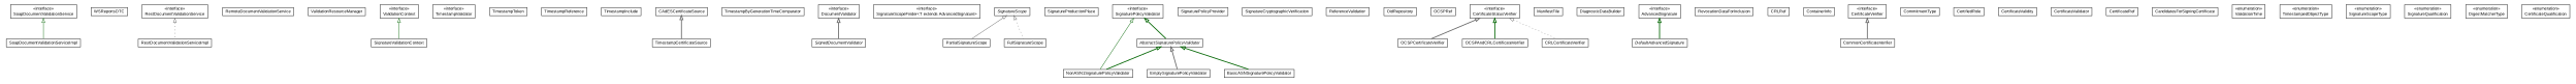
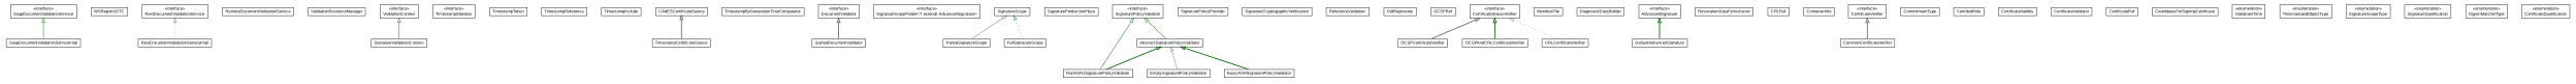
  digraph {
    nodesep=0.25
    ranksep=0.5
    node [fontcolor=black fontname=arial fontsize=10.0 shape=plaintext]
    edge [arrowtail=empty color=gray40 dir=back fontname=arial fontsize=10 headport=p labelfontname=arial labelfontsize=10 style=bold tailport=p]
    n1 [label=<<table title="eu.europa.esig.dss.validation.SoapDocumentValidationServiceImpl" border="0" cellborder="1" cellspacing="0" cellpadding="2" port="p" href="./SoapDocumentValidationServiceImpl.html"> 		<tr><td><table border="0" cellspacing="0" cellpadding="1"> <tr><td align="center" balign="center"> SoapDocumentValidationServiceImpl </td></tr> 		</table></td></tr> 		</table>>]
    n2 [label=<<table title="eu.europa.esig.dss.validation.WSReportsDTO" border="0" cellborder="1" cellspacing="0" cellpadding="2" port="p" href="./WSReportsDTO.html"> 		<tr><td><table border="0" cellspacing="0" cellpadding="1"> <tr><td align="center" balign="center"> WSReportsDTO </td></tr> 		</table></td></tr> 		</table>>]
    n3 [label=<<table title="eu.europa.esig.dss.validation.SoapDocumentValidationService" border="0" cellborder="1" cellspacing="0" cellpadding="2" port="p" href="./SoapDocumentValidationService.html"> 		<tr><td><table border="0" cellspacing="0" cellpadding="1"> <tr><td align="center" balign="center"> &#171;interface&#187; </td></tr> <tr><td align="center" balign="center"> SoapDocumentValidationService </td></tr> 		</table></td></tr> 		</table>>]
    n4 [label=<<table title="eu.europa.esig.dss.validation.RestDocumentValidationServiceImpl" border="0" cellborder="1" cellspacing="0" cellpadding="2" port="p" href="./RestDocumentValidationServiceImpl.html"> 		<tr><td><table border="0" cellspacing="0" cellpadding="1"> <tr><td align="center" balign="center"> RestDocumentValidationServiceImpl </td></tr> 		</table></td></tr> 		</table>>]
    n5 [label=<<table title="eu.europa.esig.dss.validation.RestDocumentValidationService" border="0" cellborder="1" cellspacing="0" cellpadding="2" port="p" href="./RestDocumentValidationService.html"> 		<tr><td><table border="0" cellspacing="0" cellpadding="1"> <tr><td align="center" balign="center"> &#171;interface&#187; </td></tr> <tr><td align="center" balign="center"> RestDocumentValidationService </td></tr> 		</table></td></tr> 		</table>>]
    n6 [label=<<table title="eu.europa.esig.dss.validation.RemoteDocumentValidationService" border="0" cellborder="1" cellspacing="0" cellpadding="2" port="p" href="./RemoteDocumentValidationService.html"> 		<tr><td><table border="0" cellspacing="0" cellpadding="1"> <tr><td align="center" balign="center"> RemoteDocumentValidationService </td></tr> 		</table></td></tr> 		</table>>]
    n7 [label=<<table title="eu.europa.esig.dss.validation.ValidationResourceManager" border="0" cellborder="1" cellspacing="0" cellpadding="2" port="p" href="./ValidationResourceManager.html"> 		<tr><td><table border="0" cellspacing="0" cellpadding="1"> <tr><td align="center" balign="center"> ValidationResourceManager </td></tr> 		</table></td></tr> 		</table>>]
    n8 [label=<<table title="eu.europa.esig.dss.validation.ValidationContext" border="0" cellborder="1" cellspacing="0" cellpadding="2" port="p" href="./ValidationContext.html"> 		<tr><td><table border="0" cellspacing="0" cellpadding="1"> <tr><td align="center" balign="center"> &#171;interface&#187; </td></tr> <tr><td align="center" balign="center"> ValidationContext </td></tr> 		</table></td></tr> 		</table>>]
    n9 [label=<<table title="eu.europa.esig.dss.validation.SignatureValidationContext" border="0" cellborder="1" cellspacing="0" cellpadding="2" port="p" href="./SignatureValidationContext.html"> 		<tr><td><table border="0" cellspacing="0" cellpadding="1"> <tr><td align="center" balign="center"> SignatureValidationContext </td></tr> 		</table></td></tr> 		</table>>]
    n10 [label=<<table title="eu.europa.esig.dss.validation.TimestampValidator" border="0" cellborder="1" cellspacing="0" cellpadding="2" port="p" href="./TimestampValidator.html"> 		<tr><td><table border="0" cellspacing="0" cellpadding="1"> <tr><td align="center" balign="center"> &#171;interface&#187; </td></tr> <tr><td align="center" balign="center"> TimestampValidator </td></tr> 		</table></td></tr> 		</table>>]
    n11 [label=<<table title="eu.europa.esig.dss.validation.TimestampToken" border="0" cellborder="1" cellspacing="0" cellpadding="2" port="p" href="./TimestampToken.html"> 		<tr><td><table border="0" cellspacing="0" cellpadding="1"> <tr><td align="center" balign="center"> TimestampToken </td></tr> 		</table></td></tr> 		</table>>]
    n12 [label=<<table title="eu.europa.esig.dss.validation.TimestampReference" border="0" cellborder="1" cellspacing="0" cellpadding="2" port="p" href="./TimestampReference.html"> 		<tr><td><table border="0" cellspacing="0" cellpadding="1"> <tr><td align="center" balign="center"> TimestampReference </td></tr> 		</table></td></tr> 		</table>>]
    n13 [label=<<table title="eu.europa.esig.dss.validation.TimestampInclude" border="0" cellborder="1" cellspacing="0" cellpadding="2" port="p" href="./TimestampInclude.html"> 		<tr><td><table border="0" cellspacing="0" cellpadding="1"> <tr><td align="center" balign="center"> TimestampInclude </td></tr> 		</table></td></tr> 		</table>>]
    n14 [label=<<table title="eu.europa.esig.dss.validation.TimestampCertificateSource" border="0" cellborder="1" cellspacing="0" cellpadding="2" port="p" href="./TimestampCertificateSource.html"> 		<tr><td><table border="0" cellspacing="0" cellpadding="1"> <tr><td align="center" balign="center"> TimestampCertificateSource </td></tr> 		</table></td></tr> 		</table>>]
    n15 [label=<<table title="eu.europa.esig.dss.validation.TimestampByGenerationTimeComparator" border="0" cellborder="1" cellspacing="0" cellpadding="2" port="p" href="./TimestampByGenerationTimeComparator.html"> 		<tr><td><table border="0" cellspacing="0" cellpadding="1"> <tr><td align="center" balign="center"> TimestampByGenerationTimeComparator </td></tr> 		</table></td></tr> 		</table>>]
    n16 [label=<<table title="eu.europa.esig.dss.validation.SignedDocumentValidator" border="0" cellborder="1" cellspacing="0" cellpadding="2" port="p" href="./SignedDocumentValidator.html"> 		<tr><td><table border="0" cellspacing="0" cellpadding="1"> <tr><td align="center" balign="center"><font face="arial italic"> SignedDocumentValidator </font></td></tr> 		</table></td></tr> 		</table>>]
    n17 [label=<<table title="eu.europa.esig.dss.validation.SignatureScopeFinder" border="0" cellborder="1" cellspacing="0" cellpadding="2" port="p" href="./SignatureScopeFinder.html"> 		<tr><td><table border="0" cellspacing="0" cellpadding="1"> <tr><td align="center" balign="center"> &#171;interface&#187; </td></tr> <tr><td align="center" balign="center"> SignatureScopeFinder&lt;T extends AdvancedSignature&gt; </td></tr> 		</table></td></tr> 		</table>>]
    n18 [label=<<table title="eu.europa.esig.dss.validation.SignatureScope" border="0" cellborder="1" cellspacing="0" cellpadding="2" port="p" href="./SignatureScope.html"> 		<tr><td><table border="0" cellspacing="0" cellpadding="1"> <tr><td align="center" balign="center"><font face="arial italic"> SignatureScope </font></td></tr> 		</table></td></tr> 		</table>>]
    n19 [label=<<table title="eu.europa.esig.dss.validation.PartialSignatureScope" border="0" cellborder="1" cellspacing="0" cellpadding="2" port="p" href="./PartialSignatureScope.html"> 		<tr><td><table border="0" cellspacing="0" cellpadding="1"> <tr><td align="center" balign="center"> PartialSignatureScope </td></tr> 		</table></td></tr> 		</table>>]
    n20 [label=<<table title="eu.europa.esig.dss.validation.FullSignatureScope" border="0" cellborder="1" cellspacing="0" cellpadding="2" port="p" href="./FullSignatureScope.html"> 		<tr><td><table border="0" cellspacing="0" cellpadding="1"> <tr><td align="center" balign="center"> FullSignatureScope </td></tr> 		</table></td></tr> 		</table>>]
    n21 [label=<<table title="eu.europa.esig.dss.validation.SignatureProductionPlace" border="0" cellborder="1" cellspacing="0" cellpadding="2" port="p" href="./SignatureProductionPlace.html"> 		<tr><td><table border="0" cellspacing="0" cellpadding="1"> <tr><td align="center" balign="center"> SignatureProductionPlace </td></tr> 		</table></td></tr> 		</table>>]
    n22 [label=<<table title="eu.europa.esig.dss.validation.SignaturePolicyValidator" border="0" cellborder="1" cellspacing="0" cellpadding="2" port="p" href="./SignaturePolicyValidator.html"> 		<tr><td><table border="0" cellspacing="0" cellpadding="1"> <tr><td align="center" balign="center"> &#171;interface&#187; </td></tr> <tr><td align="center" balign="center"> SignaturePolicyValidator </td></tr> 		</table></td></tr> 		</table>>]
    n23 [label=<<table title="eu.europa.esig.dss.validation.NonASN1SignaturePolicyValidator" border="0" cellborder="1" cellspacing="0" cellpadding="2" port="p" href="./NonASN1SignaturePolicyValidator.html"> 		<tr><td><table border="0" cellspacing="0" cellpadding="1"> <tr><td align="center" balign="center"> NonASN1SignaturePolicyValidator </td></tr> 		</table></td></tr> 		</table>>]
    n24 [label=<<table title="eu.europa.esig.dss.validation.AbstractSignaturePolicyValidator" border="0" cellborder="1" cellspacing="0" cellpadding="2" port="p" href="./AbstractSignaturePolicyValidator.html"> 		<tr><td><table border="0" cellspacing="0" cellpadding="1"> <tr><td align="center" balign="center"><font face="arial italic"> AbstractSignaturePolicyValidator </font></td></tr> 		</table></td></tr> 		</table>>]
    n25 [label=<<table title="eu.europa.esig.dss.validation.EmptySignaturePolicyValidator" border="0" cellborder="1" cellspacing="0" cellpadding="2" port="p" href="./EmptySignaturePolicyValidator.html"> 		<tr><td><table border="0" cellspacing="0" cellpadding="1"> <tr><td align="center" balign="center"> EmptySignaturePolicyValidator </td></tr> 		</table></td></tr> 		</table>>]
    n26 [label=<<table title="eu.europa.esig.dss.validation.BasicASNSignaturePolicyValidator" border="0" cellborder="1" cellspacing="0" cellpadding="2" port="p" href="./BasicASNSignaturePolicyValidator.html"> 		<tr><td><table border="0" cellspacing="0" cellpadding="1"> <tr><td align="center" balign="center"> BasicASNSignaturePolicyValidator </td></tr> 		</table></td></tr> 		</table>>]
    n27 [label=<<table title="eu.europa.esig.dss.validation.SignaturePolicyProvider" border="0" cellborder="1" cellspacing="0" cellpadding="2" port="p" href="./SignaturePolicyProvider.html"> 		<tr><td><table border="0" cellspacing="0" cellpadding="1"> <tr><td align="center" balign="center"> SignaturePolicyProvider </td></tr> 		</table></td></tr> 		</table>>]
    n28 [label=<<table title="eu.europa.esig.dss.validation.SignatureCryptographicVerification" border="0" cellborder="1" cellspacing="0" cellpadding="2" port="p" href="./SignatureCryptographicVerification.html"> 		<tr><td><table border="0" cellspacing="0" cellpadding="1"> <tr><td align="center" balign="center"> SignatureCryptographicVerification </td></tr> 		</table></td></tr> 		</table>>]
    n29 [label=<<table title="eu.europa.esig.dss.validation.ReferenceValidation" border="0" cellborder="1" cellspacing="0" cellpadding="2" port="p" href="./ReferenceValidation.html"> 		<tr><td><table border="0" cellspacing="0" cellpadding="1"> <tr><td align="center" balign="center"> ReferenceValidation </td></tr> 		</table></td></tr> 		</table>>]
    n30 [label=<<table title="eu.europa.esig.dss.validation.OidRepository" border="0" cellborder="1" cellspacing="0" cellpadding="2" port="p" href="./OidRepository.html"> 		<tr><td><table border="0" cellspacing="0" cellpadding="1"> <tr><td align="center" balign="center"> OidRepository </td></tr> 		</table></td></tr> 		</table>>]
    n31 [label=<<table title="eu.europa.esig.dss.validation.OCSPRef" border="0" cellborder="1" cellspacing="0" cellpadding="2" port="p" href="./OCSPRef.html"> 		<tr><td><table border="0" cellspacing="0" cellpadding="1"> <tr><td align="center" balign="center"> OCSPRef </td></tr> 		</table></td></tr> 		</table>>]
    n32 [label=<<table title="eu.europa.esig.dss.validation.OCSPCertificateVerifier" border="0" cellborder="1" cellspacing="0" cellpadding="2" port="p" href="./OCSPCertificateVerifier.html"> 		<tr><td><table border="0" cellspacing="0" cellpadding="1"> <tr><td align="center" balign="center"> OCSPCertificateVerifier </td></tr> 		</table></td></tr> 		</table>>]
    n33 [label=<<table title="eu.europa.esig.dss.validation.OCSPAndCRLCertificateVerifier" border="0" cellborder="1" cellspacing="0" cellpadding="2" port="p" href="./OCSPAndCRLCertificateVerifier.html"> 		<tr><td><table border="0" cellspacing="0" cellpadding="1"> <tr><td align="center" balign="center"> OCSPAndCRLCertificateVerifier </td></tr> 		</table></td></tr> 		</table>>]
    n34 [label=<<table title="eu.europa.esig.dss.validation.ManifestFile" border="0" cellborder="1" cellspacing="0" cellpadding="2" port="p" href="./ManifestFile.html"> 		<tr><td><table border="0" cellspacing="0" cellpadding="1"> <tr><td align="center" balign="center"> ManifestFile </td></tr> 		</table></td></tr> 		</table>>]
    n35 [label=<<table title="eu.europa.esig.dss.validation.DocumentValidator" border="0" cellborder="1" cellspacing="0" cellpadding="2" port="p" href="./DocumentValidator.html"> 		<tr><td><table border="0" cellspacing="0" cellpadding="1"> <tr><td align="center" balign="center"> &#171;interface&#187; </td></tr> <tr><td align="center" balign="center"> DocumentValidator </td></tr> 		</table></td></tr> 		</table>>]
    n36 [label=<<table title="eu.europa.esig.dss.validation.DiagnosticDataBuilder" border="0" cellborder="1" cellspacing="0" cellpadding="2" port="p" href="./DiagnosticDataBuilder.html"> 		<tr><td><table border="0" cellspacing="0" cellpadding="1"> <tr><td align="center" balign="center"> DiagnosticDataBuilder </td></tr> 		</table></td></tr> 		</table>>]
    n37 [label=<<table title="eu.europa.esig.dss.validation.DefaultAdvancedSignature" border="0" cellborder="1" cellspacing="0" cellpadding="2" port="p" href="./DefaultAdvancedSignature.html"> 		<tr><td><table border="0" cellspacing="0" cellpadding="1"> <tr><td align="center" balign="center"><font face="arial italic"> DefaultAdvancedSignature </font></td></tr> 		</table></td></tr> 		</table>>]
    n38 [label=<<table title="eu.europa.esig.dss.validation.DefaultAdvancedSignature.RevocationDataForInclusion" border="0" cellborder="1" cellspacing="0" cellpadding="2" port="p" href="./DefaultAdvancedSignature.RevocationDataForInclusion.html"> 		<tr><td><table border="0" cellspacing="0" cellpadding="1"> <tr><td align="center" balign="center"> RevocationDataForInclusion </td></tr> 		</table></td></tr> 		</table>>]
    n39 [label=<<table title="eu.europa.esig.dss.validation.CRLRef" border="0" cellborder="1" cellspacing="0" cellpadding="2" port="p" href="./CRLRef.html"> 		<tr><td><table border="0" cellspacing="0" cellpadding="1"> <tr><td align="center" balign="center"> CRLRef </td></tr> 		</table></td></tr> 		</table>>]
    n40 [label=<<table title="eu.europa.esig.dss.validation.CRLCertificateVerifier" border="0" cellborder="1" cellspacing="0" cellpadding="2" port="p" href="./CRLCertificateVerifier.html"> 		<tr><td><table border="0" cellspacing="0" cellpadding="1"> <tr><td align="center" balign="center"> CRLCertificateVerifier </td></tr> 		</table></td></tr> 		</table>>]
    n41 [label=<<table title="eu.europa.esig.dss.validation.ContainerInfo" border="0" cellborder="1" cellspacing="0" cellpadding="2" port="p" href="./ContainerInfo.html"> 		<tr><td><table border="0" cellspacing="0" cellpadding="1"> <tr><td align="center" balign="center"> ContainerInfo </td></tr> 		</table></td></tr> 		</table>>]
    n42 [label=<<table title="eu.europa.esig.dss.validation.CommonCertificateVerifier" border="0" cellborder="1" cellspacing="0" cellpadding="2" port="p" href="./CommonCertificateVerifier.html"> 		<tr><td><table border="0" cellspacing="0" cellpadding="1"> <tr><td align="center" balign="center"> CommonCertificateVerifier </td></tr> 		</table></td></tr> 		</table>>]
    n43 [label=<<table title="eu.europa.esig.dss.validation.CommitmentType" border="0" cellborder="1" cellspacing="0" cellpadding="2" port="p" href="./CommitmentType.html"> 		<tr><td><table border="0" cellspacing="0" cellpadding="1"> <tr><td align="center" balign="center"> CommitmentType </td></tr> 		</table></td></tr> 		</table>>]
    n44 [label=<<table title="eu.europa.esig.dss.validation.CertifiedRole" border="0" cellborder="1" cellspacing="0" cellpadding="2" port="p" href="./CertifiedRole.html"> 		<tr><td><table border="0" cellspacing="0" cellpadding="1"> <tr><td align="center" balign="center"> CertifiedRole </td></tr> 		</table></td></tr> 		</table>>]
    n45 [label=<<table title="eu.europa.esig.dss.validation.CertificateVerifier" border="0" cellborder="1" cellspacing="0" cellpadding="2" port="p" href="./CertificateVerifier.html"> 		<tr><td><table border="0" cellspacing="0" cellpadding="1"> <tr><td align="center" balign="center"> &#171;interface&#187; </td></tr> <tr><td align="center" balign="center"> CertificateVerifier </td></tr> 		</table></td></tr> 		</table>>]
    n46 [label=<<table title="eu.europa.esig.dss.validation.CertificateValidity" border="0" cellborder="1" cellspacing="0" cellpadding="2" port="p" href="./CertificateValidity.html"> 		<tr><td><table border="0" cellspacing="0" cellpadding="1"> <tr><td align="center" balign="center"> CertificateValidity </td></tr> 		</table></td></tr> 		</table>>]
    n47 [label=<<table title="eu.europa.esig.dss.validation.CertificateValidator" border="0" cellborder="1" cellspacing="0" cellpadding="2" port="p" href="./CertificateValidator.html"> 		<tr><td><table border="0" cellspacing="0" cellpadding="1"> <tr><td align="center" balign="center"> CertificateValidator </td></tr> 		</table></td></tr> 		</table>>]
    n48 [label=<<table title="eu.europa.esig.dss.validation.CertificateStatusVerifier" border="0" cellborder="1" cellspacing="0" cellpadding="2" port="p" href="./CertificateStatusVerifier.html"> 		<tr><td><table border="0" cellspacing="0" cellpadding="1"> <tr><td align="center" balign="center"> &#171;interface&#187; </td></tr> <tr><td align="center" balign="center"> CertificateStatusVerifier </td></tr> 		</table></td></tr> 		</table>>]
    n49 [label=<<table title="eu.europa.esig.dss.validation.CertificateRef" border="0" cellborder="1" cellspacing="0" cellpadding="2" port="p" href="./CertificateRef.html"> 		<tr><td><table border="0" cellspacing="0" cellpadding="1"> <tr><td align="center" balign="center"> CertificateRef </td></tr> 		</table></td></tr> 		</table>>]
    n50 [label=<<table title="eu.europa.esig.dss.validation.CandidatesForSigningCertificate" border="0" cellborder="1" cellspacing="0" cellpadding="2" port="p" href="./CandidatesForSigningCertificate.html"> 		<tr><td><table border="0" cellspacing="0" cellpadding="1"> <tr><td align="center" balign="center"> CandidatesForSigningCertificate </td></tr> 		</table></td></tr> 		</table>>]
    n51 [label=<<table title="eu.europa.esig.dss.validation.CAdESCertificateSource" border="0" cellborder="1" cellspacing="0" cellpadding="2" port="p" href="./CAdESCertificateSource.html"> 		<tr><td><table border="0" cellspacing="0" cellpadding="1"> <tr><td align="center" balign="center"> CAdESCertificateSource </td></tr> 		</table></td></tr> 		</table>>]
    n52 [label=<<table title="eu.europa.esig.dss.validation.AdvancedSignature" border="0" cellborder="1" cellspacing="0" cellpadding="2" port="p" href="./AdvancedSignature.html"> 		<tr><td><table border="0" cellspacing="0" cellpadding="1"> <tr><td align="center" balign="center"> &#171;interface&#187; </td></tr> <tr><td align="center" balign="center"> AdvancedSignature </td></tr> 		</table></td></tr> 		</table>>]
    n53 [label=<<table title="eu.europa.esig.dss.validation.ValidationTime" border="0" cellborder="1" cellspacing="0" cellpadding="2" port="p" href="./ValidationTime.html"> 		<tr><td><table border="0" cellspacing="0" cellpadding="1"> <tr><td align="center" balign="center"> &#171;enumeration&#187; </td></tr> <tr><td align="center" balign="center"> ValidationTime </td></tr> 		</table></td></tr> 		</table>>]
    n54 [label=<<table title="eu.europa.esig.dss.validation.TimestampedObjectType" border="0" cellborder="1" cellspacing="0" cellpadding="2" port="p" href="./TimestampedObjectType.html"> 		<tr><td><table border="0" cellspacing="0" cellpadding="1"> <tr><td align="center" balign="center"> &#171;enumeration&#187; </td></tr> <tr><td align="center" balign="center"> TimestampedObjectType </td></tr> 		</table></td></tr> 		</table>>]
    n55 [label=<<table title="eu.europa.esig.dss.validation.SignatureScopeType" border="0" cellborder="1" cellspacing="0" cellpadding="2" port="p" href="./SignatureScopeType.html"> 		<tr><td><table border="0" cellspacing="0" cellpadding="1"> <tr><td align="center" balign="center"> &#171;enumeration&#187; </td></tr> <tr><td align="center" balign="center"> SignatureScopeType </td></tr> 		</table></td></tr> 		</table>>]
    n56 [label=<<table title="eu.europa.esig.dss.validation.SignatureQualification" border="0" cellborder="1" cellspacing="0" cellpadding="2" port="p" href="./SignatureQualification.html"> 		<tr><td><table border="0" cellspacing="0" cellpadding="1"> <tr><td align="center" balign="center"> &#171;enumeration&#187; </td></tr> <tr><td align="center" balign="center"> SignatureQualification </td></tr> 		</table></td></tr> 		</table>>]
    n57 [label=<<table title="eu.europa.esig.dss.validation.DigestMatcherType" border="0" cellborder="1" cellspacing="0" cellpadding="2" port="p" href="./DigestMatcherType.html"> 		<tr><td><table border="0" cellspacing="0" cellpadding="1"> <tr><td align="center" balign="center"> &#171;enumeration&#187; </td></tr> <tr><td align="center" balign="center"> DigestMatcherType </td></tr> 		</table></td></tr> 		</table>>]
    n58 [label=<<table title="eu.europa.esig.dss.validation.CertificateQualification" border="0" cellborder="1" cellspacing="0" cellpadding="2" port="p" href="./CertificateQualification.html"> 		<tr><td><table border="0" cellspacing="0" cellpadding="1"> <tr><td align="center" balign="center"> &#171;enumeration&#187; </td></tr> <tr><td align="center" balign="center"> CertificateQualification </td></tr> 		</table></td></tr> 		</table>>]
    n3 -> n1 [color=darkgreen style=solid]
    n5 -> n4 [style=dotted]
    n8 -> n9 [color=darkgreen style=solid]
    n18 -> n19 [style=solid]
-   n18 -> n20 [style=dotted]
+   n18 -> n20 [color=darkgreen style=dotted]
    n22 -> n23 [color=darkgreen style=solid]
-   n22 -> n24 [color=darkgreen]
+   n22 -> n24 [color=darkgreen style=solid]
    n24 -> n23 [color=darkgreen]
-   n24 -> n25
+   n24 -> n25 [style=solid]
    n24 -> n26 [color=darkgreen]
    n35 -> n16
    n45 -> n42
    n48 -> n32
    n48 -> n33 [color=darkgreen]
    n48 -> n40 [style=dotted]
    n51 -> n14
    n52 -> n37 [color=darkgreen]
  }
